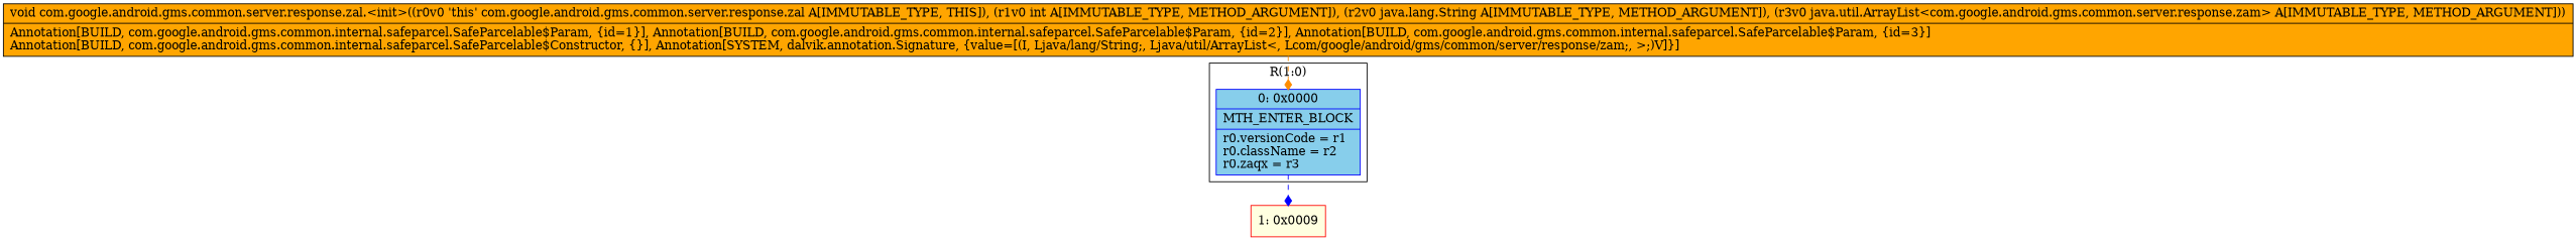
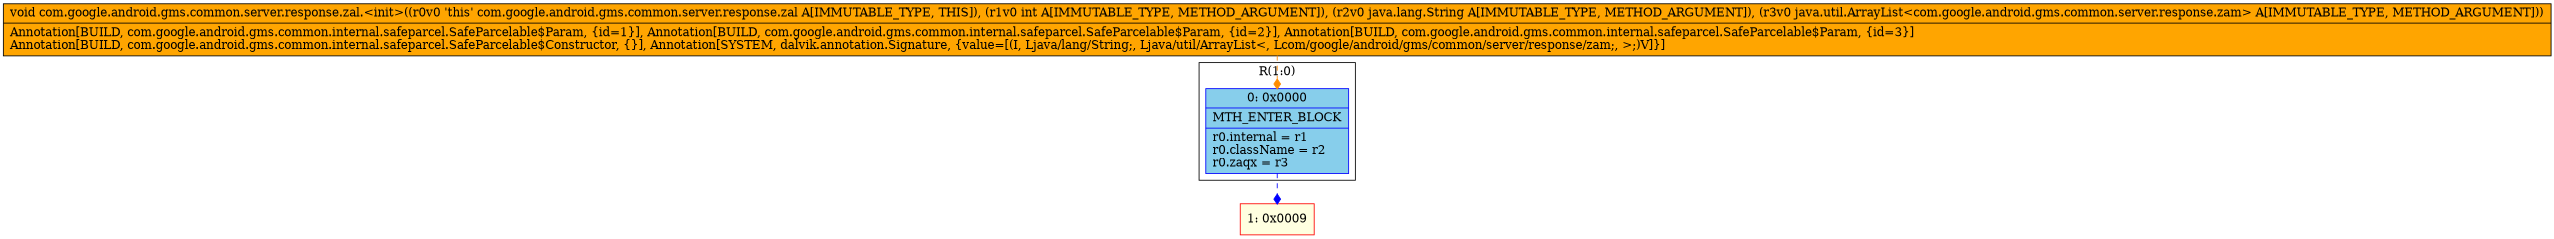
  digraph {
    node [shape=record style=filled]
    edge [style=dashed arrowhead=diamond]
-   n1 [color=blue label="{0\:\ 0x0000|MTH_ENTER_BLOCK\l|r0.versionCode = r1\lr0.className = r2\lr0.zaqx = r3\l}" fillcolor=skyblue]
+   n1 [color=blue label="{0\:\ 0x0000|MTH_ENTER_BLOCK\l|r0.internal = r1\lr0.className = r2\lr0.zaqx = r3\l}" fillcolor=skyblue]
    n2 [color=red label="{1\:\ 0x0009}" fillcolor=lightyellow]
    n3 [label="{void com.google.android.gms.common.server.response.zal.\<init\>((r0v0 'this' com.google.android.gms.common.server.response.zal A[IMMUTABLE_TYPE, THIS]), (r1v0 int A[IMMUTABLE_TYPE, METHOD_ARGUMENT]), (r2v0 java.lang.String A[IMMUTABLE_TYPE, METHOD_ARGUMENT]), (r3v0 java.util.ArrayList\<com.google.android.gms.common.server.response.zam\> A[IMMUTABLE_TYPE, METHOD_ARGUMENT]))  | Annotation[BUILD, com.google.android.gms.common.internal.safeparcel.SafeParcelable$Param, \{id=1\}], Annotation[BUILD, com.google.android.gms.common.internal.safeparcel.SafeParcelable$Param, \{id=2\}], Annotation[BUILD, com.google.android.gms.common.internal.safeparcel.SafeParcelable$Param, \{id=3\}]\lAnnotation[BUILD, com.google.android.gms.common.internal.safeparcel.SafeParcelable$Constructor, \{\}], Annotation[SYSTEM, dalvik.annotation.Signature, \{value=[(I, Ljava\/lang\/String;, Ljava\/util\/ArrayList\<, Lcom\/google\/android\/gms\/common\/server\/response\/zam;, \>;)V]\}]\l}" fillcolor=orange]
    subgraph cluster_1 {
      label="R(1:0)"
      n1
    }
    n1 -> n2 [color=blue]
    n3 -> n1 [color=darkorange]
  }
